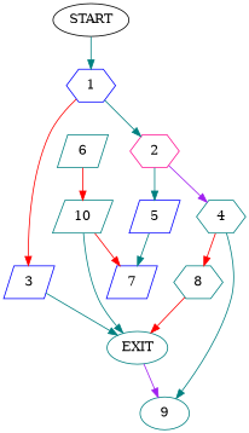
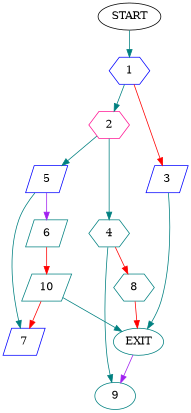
  digraph {
    node [color=teal shape=parallelogram]
    edge [color=teal]
    n1 [color=black label=START shape=ellipse]
    1 [color=blue shape=hexagon]
    2 [color=deeppink shape=hexagon]
    3 [color=blue]
    n5 [label=EXIT shape=ellipse]
    9 [shape=ellipse]
    4 [shape=hexagon]
    5 [color=blue]
    8 [shape=hexagon]
    6
    7 [color=blue]
    10
    n1 -> 1
    1 -> 2
    1 -> 3 [color=red]
-   2 -> 4 [color=purple]
+   2 -> 4
    2 -> 5
    3 -> n5
    n5 -> 9 [color=purple]
    4 -> 9
    4 -> 8 [color=red]
+   5 -> 6 [color=purple]
    5 -> 7
    8 -> n5 [color=red]
    6 -> 10 [color=red]
    10 -> n5
    10 -> 7 [color=red]
  }
